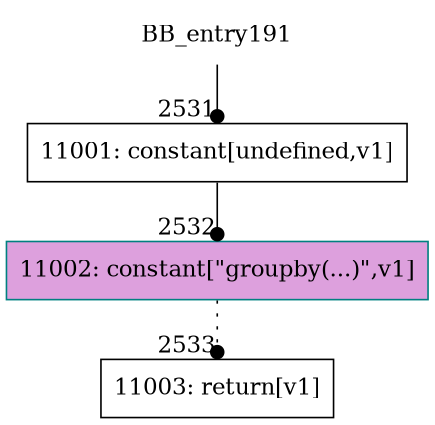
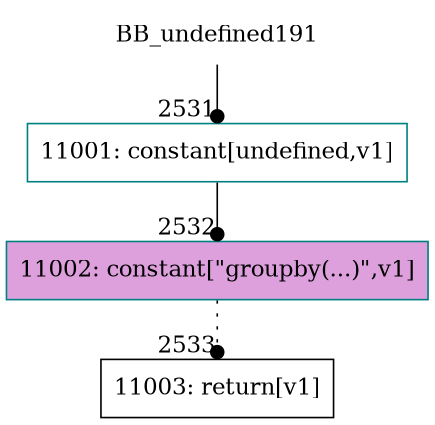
  digraph {
    rankdir=TD
    node [color=teal fillcolor=white shape=record style=filled]
    edge [arrowhead=dot headport=n style=solid tailport=s]
-   BB_entry191 [shape=none]
-   n2 [color=black label="{11001: constant[undefined,v1]}"]
+   BB_entry191 [shape=none label=BB_undefined191]
+   n2 [label="{11001: constant[undefined,v1]}"]
    n3 [fillcolor=plum label="{11002: constant[\"groupby(...)\",v1]}"]
    n4 [color=black label="{11003: return[v1]}"]
    BB_entry191 -> n2 [headlabel="    2531"]
    n2 -> n3 [headlabel="      2532"]
    n3 -> n4 [headlabel="      2533" style=dotted]
  }
